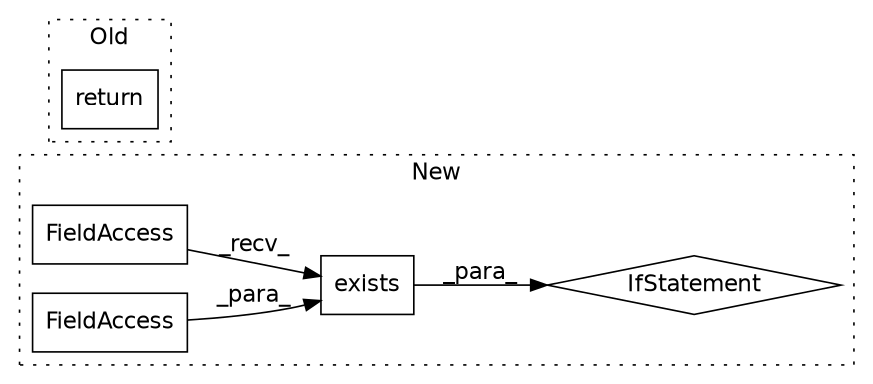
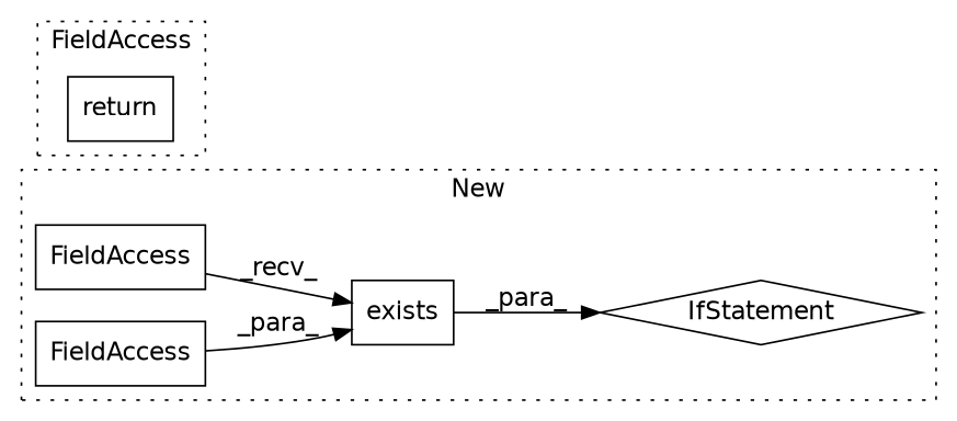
  digraph {
    fontname="DejaVu Sans"
    rankdir=LR
    node [a=22 fontname="DejaVu Sans" shape=box]
    edge [fontname="DejaVu Sans"]
    n1 [a=32 l="7,1" label=exists s="3001,3017"]
    n2 [l=12 label=FieldAccess s=2988]
    n3 [a=25 l="4,2" label=IfStatement s="2976,3018" shape=diamond]
    n4 [l=9 label=FieldAccess s=3008]
    n5 [a=41 l=7 label=return s=4204]
    subgraph cluster_1 {
      label=New
      style=dotted
      n1
      n2
      n3
      n4
    }
    subgraph cluster_2 {
-     label=Old
+     label=FieldAccess
      style=dotted
      n5
    }
    n1 -> n3 [label=_para_]
    n2 -> n1 [label=_recv_]
    n4 -> n1 [label=_para_]
  }
